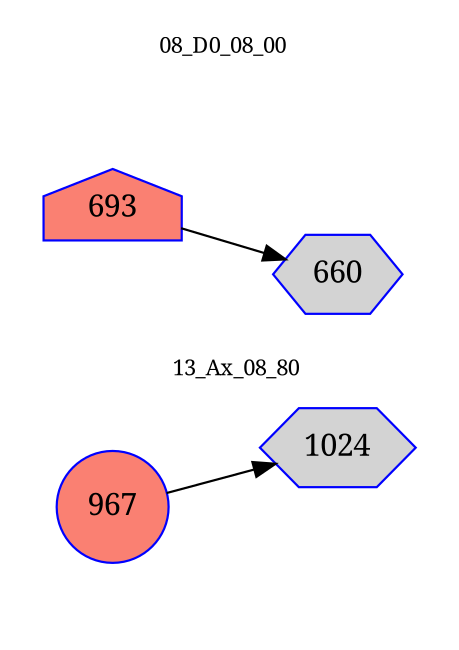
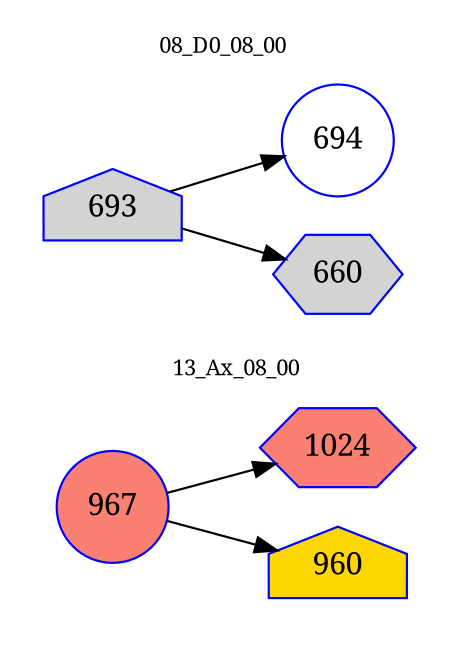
  digraph {
    fontname="Noto Serif"
    rankdir=LR
    node [color=blue fillcolor=salmon fontname="Noto Serif" shape=circle style=filled]
    edge [color=black fontname="Noto Serif"]
    n1 [label=967]
-   n3 [fillcolor=lightgrey label=1024 shape=hexagon]
-   n4 [label=693 shape=house]
+   n2 [fillcolor=gold label=960 shape=house]
+   n3 [label=1024 shape=hexagon]
+   n4 [fillcolor=lightgrey label=693 shape=house]
    n5 [fillcolor=lightgrey label=660 shape=hexagon]
+   n6 [fillcolor=white label=694]
    subgraph cluster_1 {
      color=white
      fontsize=10
-     label="13_Ax_08_80"
+     label="13_Ax_08_00"
      n1
+     n2
      n3
    }
    subgraph cluster_2 {
      color=white
      fontsize=10
      label="08_D0_08_00"
      n4
      n5
+     n6
    }
+   n1 -> n2
    n1 -> n3
    n4 -> n5
+   n4 -> n6
  }
